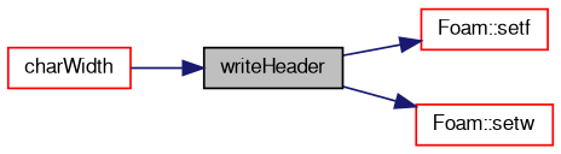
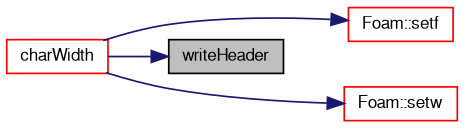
  digraph {
    rankdir=LR
    node [color=red fontname=FreeSans fontsize=10 shape=record]
    edge [color=midnightblue fontname=FreeSans fontsize=10 labelfontname=FreeSans labelfontsize=10 style=solid]
    n1 [color=black fillcolor=grey75 fontcolor=black height=0.2 label=writeHeader style=filled width=0.4]
    n2 [height=0.2 label="Foam::setf" width=0.4]
    n3 [height=0.2 label="Foam::setw" width=0.4]
    n4 [height=0.2 label=charWidth width=0.4]
-   n1 -> n2
-   n1 -> n3
+   n4 -> n2
+   n4 -> n3
    n4 -> n1
  }
